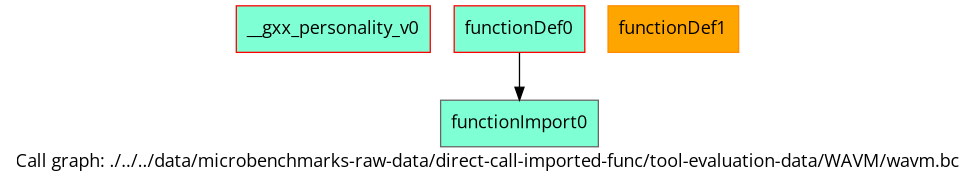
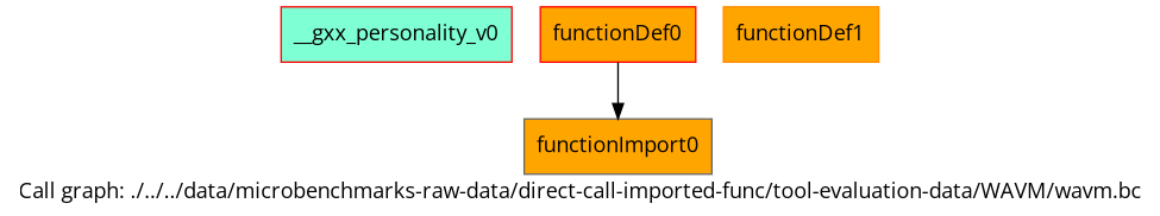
  digraph {
    label="Call graph: ./../../data/microbenchmarks-raw-data/direct-call-imported-func/tool-evaluation-data/WAVM/wavm.bc"
    fontname="Open Sans"
    node [shape=record style=filled fillcolor=aquamarine color=red fontname="Open Sans"]
    n1 [label="{__gxx_personality_v0}"]
-   n2 [label="{functionImport0}" color=gray40]
-   n3 [label="{functionDef0}"]
+   n2 [label="{functionImport0}" fillcolor=orange color=gray40]
+   n3 [label="{functionDef0}" fillcolor=orange]
    n4 [label="{functionDef1}" fillcolor=orange color=darkorange]
    n3 -> n2 [fontname="Open Sans"]
  }
